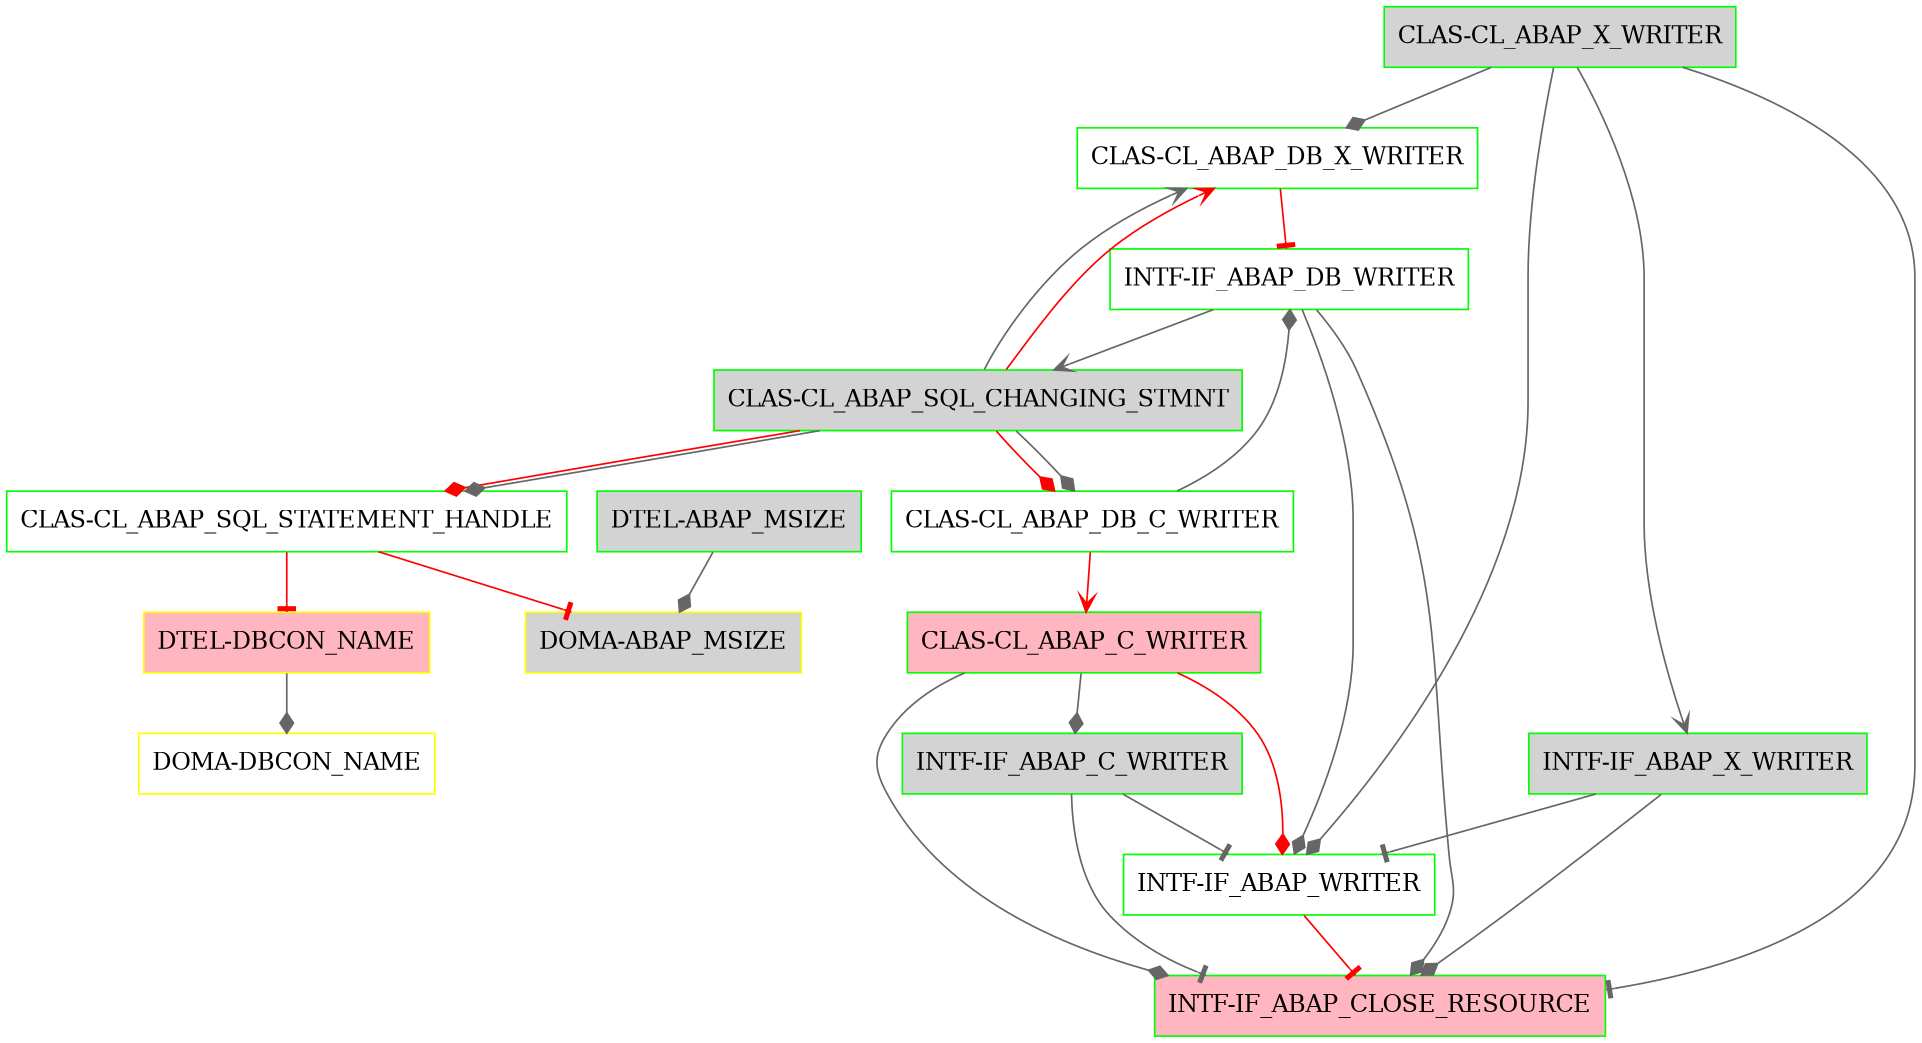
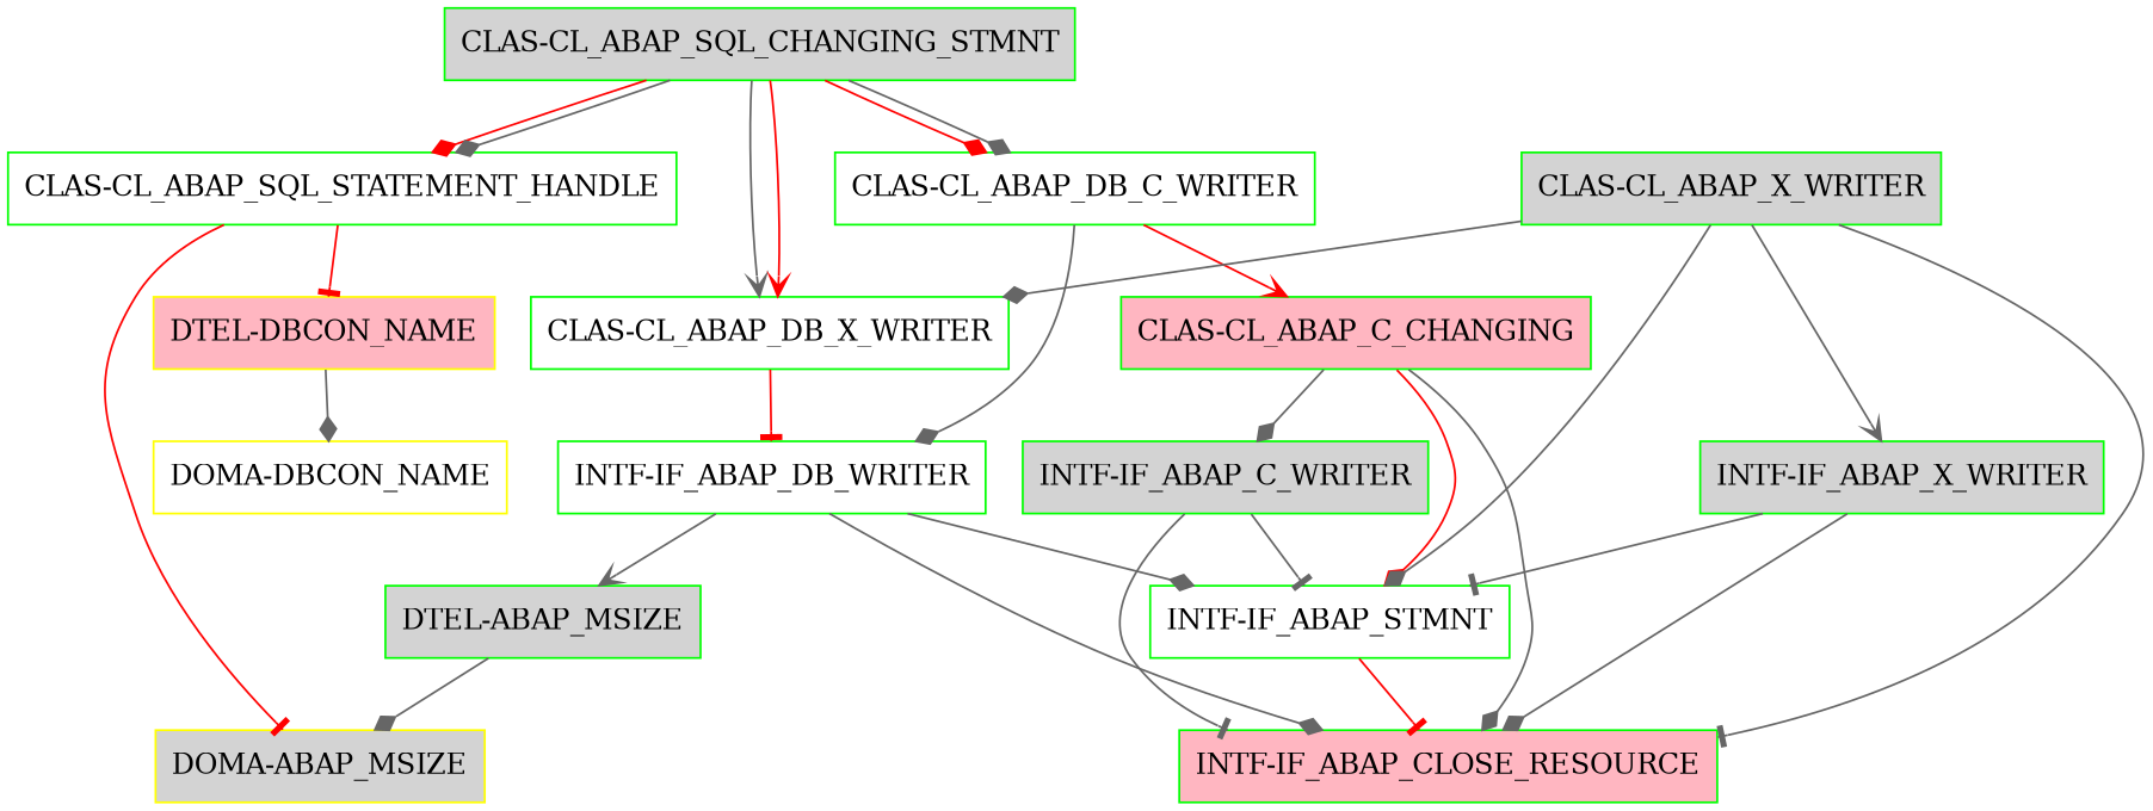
  digraph {
    node [color=green fillcolor=white shape=box style=filled]
    edge [arrowhead=diamond color=gray40]
    "CLAS-CL_ABAP_DB_X_WRITER"
    "CLAS-CL_ABAP_SQL_CHANGING_STMNT" [fillcolor=lightgrey]
    "CLAS-CL_ABAP_DB_C_WRITER"
    "CLAS-CL_ABAP_SQL_STATEMENT_HANDLE"
    "INTF-IF_ABAP_DB_WRITER"
-   "CLAS-CL_ABAP_C_WRITER" [fillcolor=lightpink]
+   "CLAS-CL_ABAP_C_WRITER" [fillcolor=lightpink label="CLAS-CL_ABAP_C_CHANGING"]
    "DTEL-DBCON_NAME" [color=yellow fillcolor=lightpink]
    "DOMA-ABAP_MSIZE" [color=yellow fillcolor=lightgrey]
-   "INTF-IF_ABAP_WRITER"
+   "INTF-IF_ABAP_WRITER" [label="INTF-IF_ABAP_STMNT"]
    "INTF-IF_ABAP_CLOSE_RESOURCE" [fillcolor=lightpink]
    "CLAS-CL_ABAP_X_WRITER" [fillcolor=lightgrey]
    "INTF-IF_ABAP_X_WRITER" [fillcolor=lightgrey]
    "INTF-IF_ABAP_C_WRITER" [fillcolor=lightgrey]
    "DTEL-ABAP_MSIZE" [fillcolor=lightgrey]
    "DOMA-DBCON_NAME" [color=yellow]
    "CLAS-CL_ABAP_DB_X_WRITER" -> "INTF-IF_ABAP_DB_WRITER" [arrowhead=tee color=red]
    "CLAS-CL_ABAP_SQL_CHANGING_STMNT" -> "CLAS-CL_ABAP_DB_X_WRITER" [arrowhead=vee]
    "CLAS-CL_ABAP_SQL_CHANGING_STMNT" -> "CLAS-CL_ABAP_DB_X_WRITER" [arrowhead=vee color=red]
    "CLAS-CL_ABAP_SQL_CHANGING_STMNT" -> "CLAS-CL_ABAP_DB_C_WRITER" [color=red]
    "CLAS-CL_ABAP_SQL_CHANGING_STMNT" -> "CLAS-CL_ABAP_DB_C_WRITER"
    "CLAS-CL_ABAP_SQL_CHANGING_STMNT" -> "CLAS-CL_ABAP_SQL_STATEMENT_HANDLE" [color=red]
    "CLAS-CL_ABAP_SQL_CHANGING_STMNT" -> "CLAS-CL_ABAP_SQL_STATEMENT_HANDLE"
    "CLAS-CL_ABAP_DB_C_WRITER" -> "INTF-IF_ABAP_DB_WRITER"
    "CLAS-CL_ABAP_DB_C_WRITER" -> "CLAS-CL_ABAP_C_WRITER" [arrowhead=vee color=red]
    "CLAS-CL_ABAP_SQL_STATEMENT_HANDLE" -> "DTEL-DBCON_NAME" [arrowhead=tee color=red]
    "CLAS-CL_ABAP_SQL_STATEMENT_HANDLE" -> "DOMA-ABAP_MSIZE" [arrowhead=tee color=red]
-   "INTF-IF_ABAP_DB_WRITER" -> "CLAS-CL_ABAP_SQL_CHANGING_STMNT" [arrowhead=vee]
+   "INTF-IF_ABAP_DB_WRITER" -> "DTEL-ABAP_MSIZE" [arrowhead=vee]
    "INTF-IF_ABAP_DB_WRITER" -> "INTF-IF_ABAP_WRITER"
    "INTF-IF_ABAP_DB_WRITER" -> "INTF-IF_ABAP_CLOSE_RESOURCE"
    "CLAS-CL_ABAP_C_WRITER" -> "INTF-IF_ABAP_WRITER" [color=red]
    "CLAS-CL_ABAP_C_WRITER" -> "INTF-IF_ABAP_CLOSE_RESOURCE"
    "CLAS-CL_ABAP_C_WRITER" -> "INTF-IF_ABAP_C_WRITER"
    "DTEL-DBCON_NAME" -> "DOMA-DBCON_NAME"
    "INTF-IF_ABAP_WRITER" -> "INTF-IF_ABAP_CLOSE_RESOURCE" [arrowhead=tee color=red]
    "CLAS-CL_ABAP_X_WRITER" -> "CLAS-CL_ABAP_DB_X_WRITER"
    "CLAS-CL_ABAP_X_WRITER" -> "INTF-IF_ABAP_WRITER"
    "CLAS-CL_ABAP_X_WRITER" -> "INTF-IF_ABAP_CLOSE_RESOURCE" [arrowhead=tee]
    "CLAS-CL_ABAP_X_WRITER" -> "INTF-IF_ABAP_X_WRITER" [arrowhead=vee]
    "INTF-IF_ABAP_X_WRITER" -> "INTF-IF_ABAP_WRITER" [arrowhead=tee]
    "INTF-IF_ABAP_X_WRITER" -> "INTF-IF_ABAP_CLOSE_RESOURCE"
    "INTF-IF_ABAP_C_WRITER" -> "INTF-IF_ABAP_WRITER" [arrowhead=tee]
    "INTF-IF_ABAP_C_WRITER" -> "INTF-IF_ABAP_CLOSE_RESOURCE" [arrowhead=tee]
    "DTEL-ABAP_MSIZE" -> "DOMA-ABAP_MSIZE"
  }
